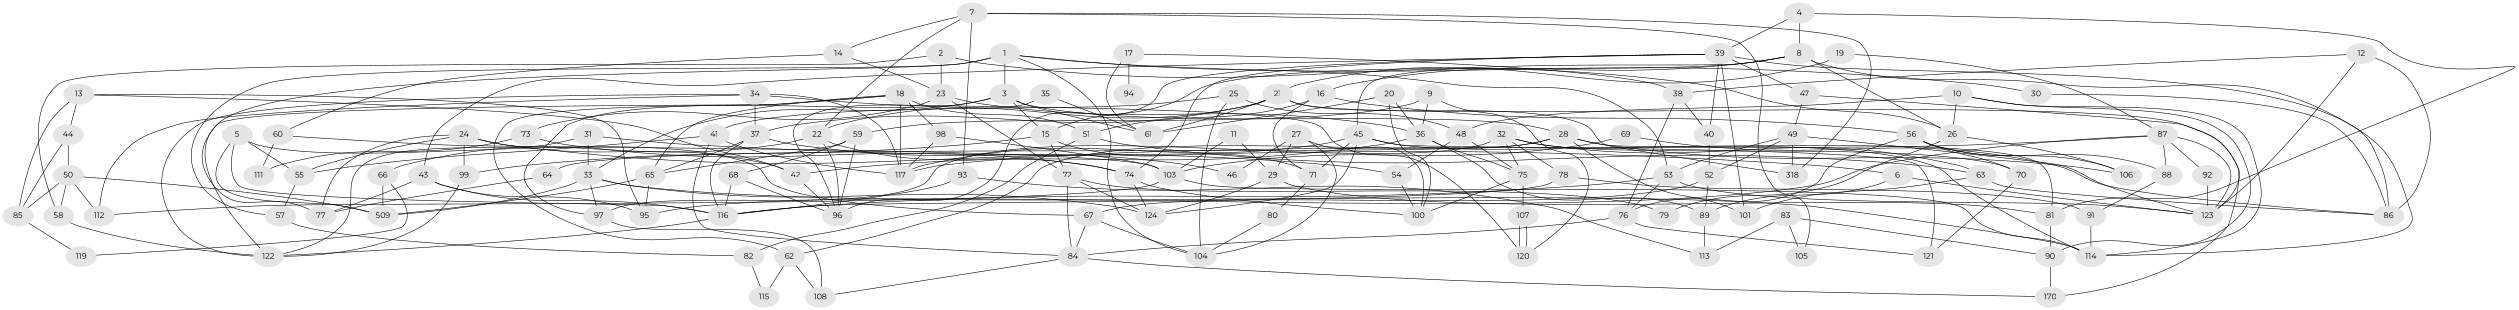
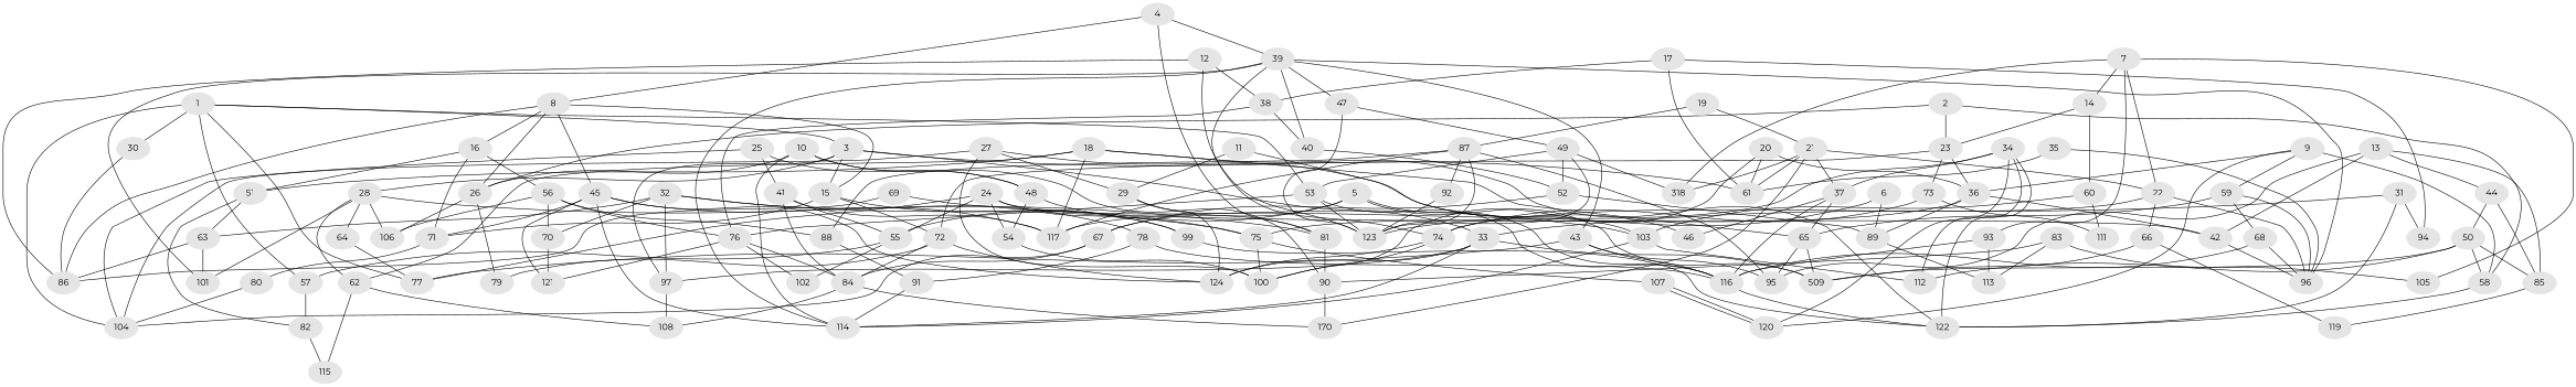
  graph {
    fontname=Montserrat
    node [color=gray90 fontname=Montserrat style=filled]
    edge [fontname=Montserrat]
    1
    3
    30
    53
    57
    77
    104
    15
    28
    33
    61
    97
    86
    116
    123
    76
    82
    2
    23
    26
    58
    36
    72
    73
    79
    106
    122
    71
    99
    81
    62
    64
    101
    n34 [label=509]
    114
    124
    108
    4
    8
    39
    16
    45
    74
    96
    40
    43
    47
    90
    5
    55
    67
+   102
    84
    6
    89
    113
    7
    14
    22
    93
    105
    n62 [label=318]
    60
    66
    51
    56
    117
    121
    9
    59
    120
    42
    75
    65
    68
    10
    48
    54
    n79 [label=170]
    11
    29
    103
    112
    12
    38
    13
    44
    85
    95
    50
    119
    111
    80
    63
    70
    88
    17
    94
    18
-   98
    115
    19
    21
    87
    37
    92
    20
    100
    46
    24
    25
    41
    27
    31
    32
    78
    107
    91
    34
    35
    52
    49
    69
    83
    1 -- 3
    1 -- 30
    1 -- 53
    1 -- 57
    1 -- 77
    1 -- 104
    3 -- 15
    3 -- 28
    3 -- 33
    3 -- 61
    3 -- 97
    30 -- 86
    53 -- 116
    53 -- 123
    53 -- 76
    57 -- 82
    15 -- 72
    15 -- 71
    15 -- 99
    28 -- 106
    28 -- 81
    28 -- 62
    28 -- 64
    28 -- 101
    33 -- 97
    33 -- n34
    33 -- 114
    33 -- 124
    97 -- 108
    116 -- 122
+   76 -- 102
    76 -- 84
    76 -- 121
    82 -- 115
    2 -- 23
    2 -- 26
    2 -- 58
    23 -- 36
    23 -- 72
    23 -- 73
    26 -- 79
    26 -- 106
    58 -- 122
    36 -- 89
    36 -- 42
    36 -- 75
    72 -- 79
    72 -- 124
    72 -- 84
    73 -- 74
    73 -- 111
    71 -- 80
    99 -- 122
    81 -- 90
    62 -- 108
    62 -- 115
    64 -- 77
    4 -- 81
    4 -- 8
    4 -- 39
    8 -- 15
    8 -- 86
    8 -- 26
    8 -- 16
    8 -- 45
    39 -- 101
    39 -- 114
    39 -- 74
    39 -- 96
    39 -- 40
    39 -- 43
    39 -- 47
    16 -- 71
    16 -- 51
    16 -- 56
    45 -- 71
    45 -- 114
    45 -- 124
    45 -- 117
    45 -- 121
    74 -- 124
    74 -- 100
    40 -- 52
    43 -- 77
    43 -- 116
    43 -- 95
    47 -- 123
    47 -- 49
    90 -- n79
    5 -- 116
    5 -- n34
    5 -- 55
    5 -- 67
    55 -- 57
+   55 -- 102
    67 -- 104
    67 -- 84
    84 -- 108
    84 -- n79
    6 -- 123
    6 -- 89
    89 -- 113
    7 -- 14
    7 -- 22
    7 -- 93
    7 -- 105
    7 -- n62
    14 -- 23
    14 -- 60
    22 -- 74
    22 -- 96
    22 -- 66
    93 -- 116
    93 -- 113
    60 -- 103
    60 -- 111
    66 -- n34
    66 -- 119
    51 -- 82
    51 -- 63
    56 -- 76
    56 -- 106
    56 -- 70
    56 -- 88
+   9 -- 58
    9 -- 36
    9 -- 59
    9 -- 120
    59 -- 96
    59 -- 65
    59 -- 68
    42 -- 96
    75 -- 100
    75 -- 107
    65 -- n34
    65 -- 95
    68 -- 116
    68 -- 96
    10 -- 26
    10 -- 114
    10 -- 90
    10 -- 48
    48 -- 75
    48 -- 54
    54 -- 100
    11 -- 29
    11 -- 103
    29 -- 81
    29 -- 124
    103 -- 114
    103 -- 112
    12 -- 86
    12 -- 123
    12 -- 38
    38 -- 76
    38 -- 40
    13 -- 42
    13 -- 44
    13 -- 85
    13 -- 95
    44 -- 85
    44 -- 50
    85 -- 119
    50 -- 58
    50 -- n34
    50 -- 112
    50 -- 85
    80 -- 104
    63 -- 86
    63 -- 101
    70 -- 121
    88 -- 91
    17 -- 61
    17 -- 38
    17 -- 94
    18 -- 122
    18 -- 62
    18 -- 51
    18 -- 117
    18 -- 65
-   18 -- 98
-   98 -- 117
-   98 -- 103
    19 -- 21
    19 -- 87
    21 -- 61
    21 -- 22
    21 -- n62
    21 -- n79
    21 -- 37
    87 -- 123
    87 -- 117
    87 -- 95
    87 -- 88
    87 -- 92
    37 -- 116
    37 -- 65
    37 -- 46
    92 -- 123
    20 -- 61
    20 -- 36
    20 -- 100
    24 -- 77
    24 -- 99
    24 -- 55
    24 -- 42
    24 -- 54
    25 -- 104
    25 -- 48
    25 -- 41
    41 -- 55
    41 -- 84
    41 -- 117
    27 -- 104
    27 -- 29
    27 -- 100
    27 -- 46
    31 -- 33
    31 -- 122
-   31 -- 6
+   31 -- 94
    32 -- 97
    32 -- 75
    32 -- 63
    32 -- 70
    32 -- 78
    78 -- 116
    78 -- 91
    107 -- 120
    107 -- 120
    91 -- 114
    34 -- 122
    34 -- 117
    34 -- 120
    34 -- 112
    34 -- 37
    35 -- 61
    35 -- 96
    52 -- 67
    52 -- 89
    49 -- 53
    49 -- 123
    49 -- n62
    49 -- 52
    69 -- 86
    69 -- 103
    83 -- 90
    83 -- 113
    83 -- 105
  }
